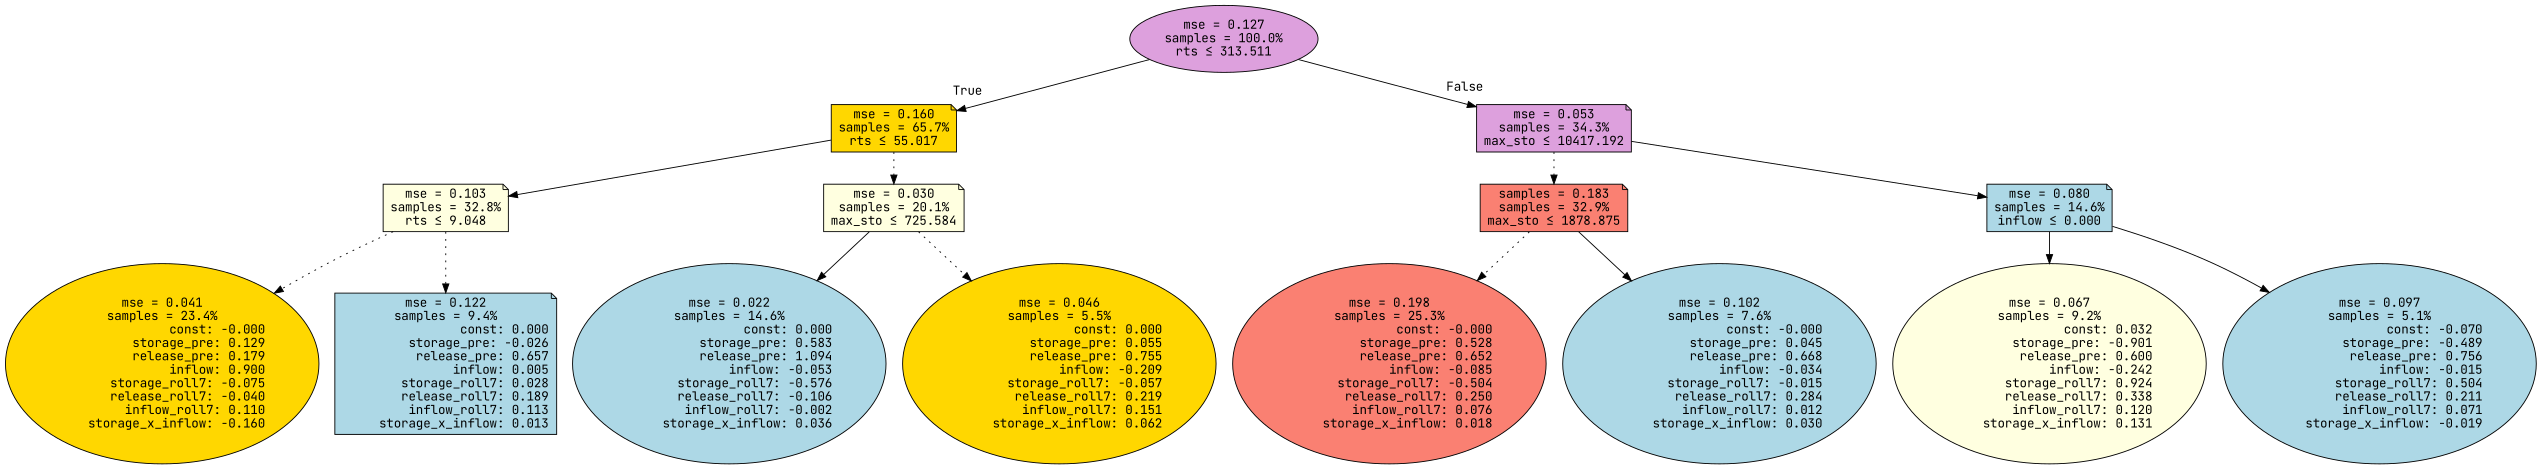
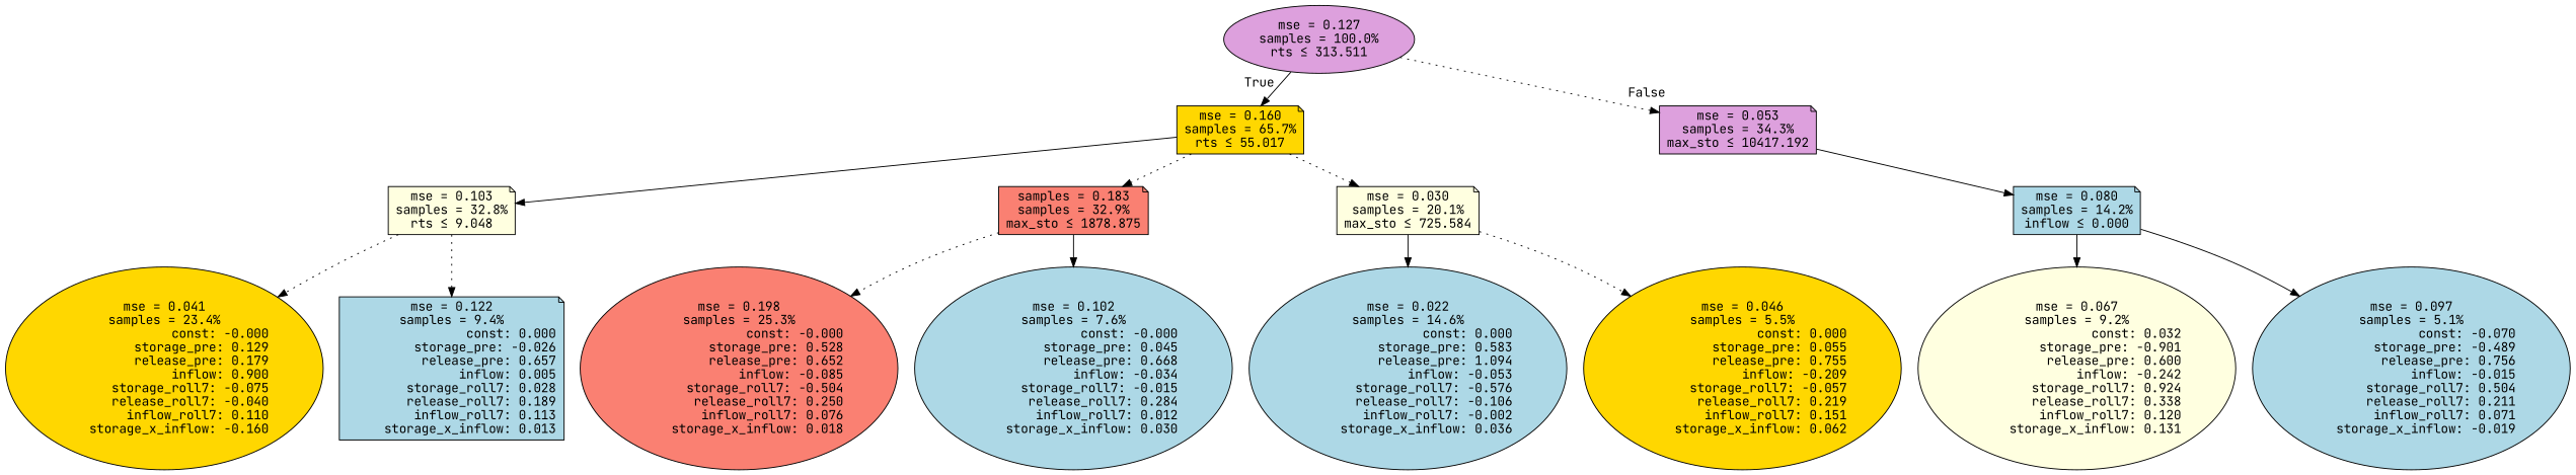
  digraph {
    fontname="JetBrains Mono"
    node [color=black fillcolor=lightblue fontname="JetBrains Mono" shape=ellipse style="filled, rounded"]
    edge [fontname="JetBrains Mono" style=solid]
    n1 [fillcolor=plum label="mse = 0.127\nsamples = 100.0%\nrts &le; 313.511"]
    n2 [fillcolor=gold label="mse = 0.160\nsamples = 65.7%\nrts &le; 55.017" shape=note]
    n3 [fillcolor=plum label="mse = 0.053\nsamples = 34.3%\nmax_sto &le; 10417.192" shape=note]
    n4 [fillcolor=lightyellow label="mse = 0.103\nsamples = 32.8%\nrts &le; 9.048" shape=note]
    n5 [fillcolor=salmon label="samples = 0.183\nsamples = 32.9%\nmax_sto &le; 1878.875" shape=note]
    n6 [fillcolor=lightyellow label="mse = 0.030\nsamples = 20.1%\nmax_sto &le; 725.584" shape=note]
-   n7 [label="mse = 0.080\nsamples = 14.6%\ninflow &le; 0.000" shape=note]
+   n7 [label="mse = 0.080\nsamples = 14.2%\ninflow &le; 0.000" shape=note]
    n8 [fillcolor=gold label="mse = 0.041\nsamples = 23.4%\n               const: -0.000\n          storage_pre: 0.129\n          release_pre: 0.179\n               inflow: 0.900\n       storage_roll7: -0.075\n       release_roll7: -0.040\n         inflow_roll7: 0.110\n    storage_x_inflow: -0.160"]
    n9 [label="mse = 0.122\nsamples = 9.4%\n                const: 0.000\n         storage_pre: -0.026\n          release_pre: 0.657\n               inflow: 0.005\n        storage_roll7: 0.028\n        release_roll7: 0.189\n         inflow_roll7: 0.113\n     storage_x_inflow: 0.013" shape=note]
    n10 [fillcolor=salmon label="mse = 0.198\nsamples = 25.3%\n               const: -0.000\n          storage_pre: 0.528\n          release_pre: 0.652\n              inflow: -0.085\n       storage_roll7: -0.504\n        release_roll7: 0.250\n         inflow_roll7: 0.076\n     storage_x_inflow: 0.018"]
    n11 [label="mse = 0.102\nsamples = 7.6%\n               const: -0.000\n          storage_pre: 0.045\n          release_pre: 0.668\n              inflow: -0.034\n       storage_roll7: -0.015\n        release_roll7: 0.284\n         inflow_roll7: 0.012\n     storage_x_inflow: 0.030"]
    n12 [label="mse = 0.022\nsamples = 14.6%\n                const: 0.000\n          storage_pre: 0.583\n          release_pre: 1.094\n              inflow: -0.053\n       storage_roll7: -0.576\n       release_roll7: -0.106\n        inflow_roll7: -0.002\n     storage_x_inflow: 0.036"]
    n13 [fillcolor=gold label="mse = 0.046\nsamples = 5.5%\n                const: 0.000\n          storage_pre: 0.055\n          release_pre: 0.755\n              inflow: -0.209\n       storage_roll7: -0.057\n        release_roll7: 0.219\n         inflow_roll7: 0.151\n     storage_x_inflow: 0.062"]
    n14 [fillcolor=lightyellow label="mse = 0.067\nsamples = 9.2%\n                const: 0.032\n         storage_pre: -0.901\n          release_pre: 0.600\n              inflow: -0.242\n        storage_roll7: 0.924\n        release_roll7: 0.338\n         inflow_roll7: 0.120\n     storage_x_inflow: 0.131"]
    n15 [label="mse = 0.097\nsamples = 5.1%\n               const: -0.070\n         storage_pre: -0.489\n          release_pre: 0.756\n              inflow: -0.015\n        storage_roll7: 0.504\n        release_roll7: 0.211\n         inflow_roll7: 0.071\n    storage_x_inflow: -0.019"]
    n1 -> n2 [headlabel=True labelangle=45 labeldistance=2.5]
-   n1 -> n3 [headlabel=False labelangle=-45 labeldistance=2.5]
+   n1 -> n3 [headlabel=False labelangle=-45 labeldistance=2.5 style=dotted]
    n2 -> n4
-   n3 -> n5 [style=dotted]
+   n2 -> n5 [style=dotted]
    n2 -> n6 [style=dotted]
    n3 -> n7
    n4 -> n8 [style=dotted]
    n4 -> n9 [style=dotted]
    n5 -> n10 [style=dotted]
    n5 -> n11
    n6 -> n12
    n6 -> n13 [style=dotted]
    n7 -> n14
    n7 -> n15
  }
